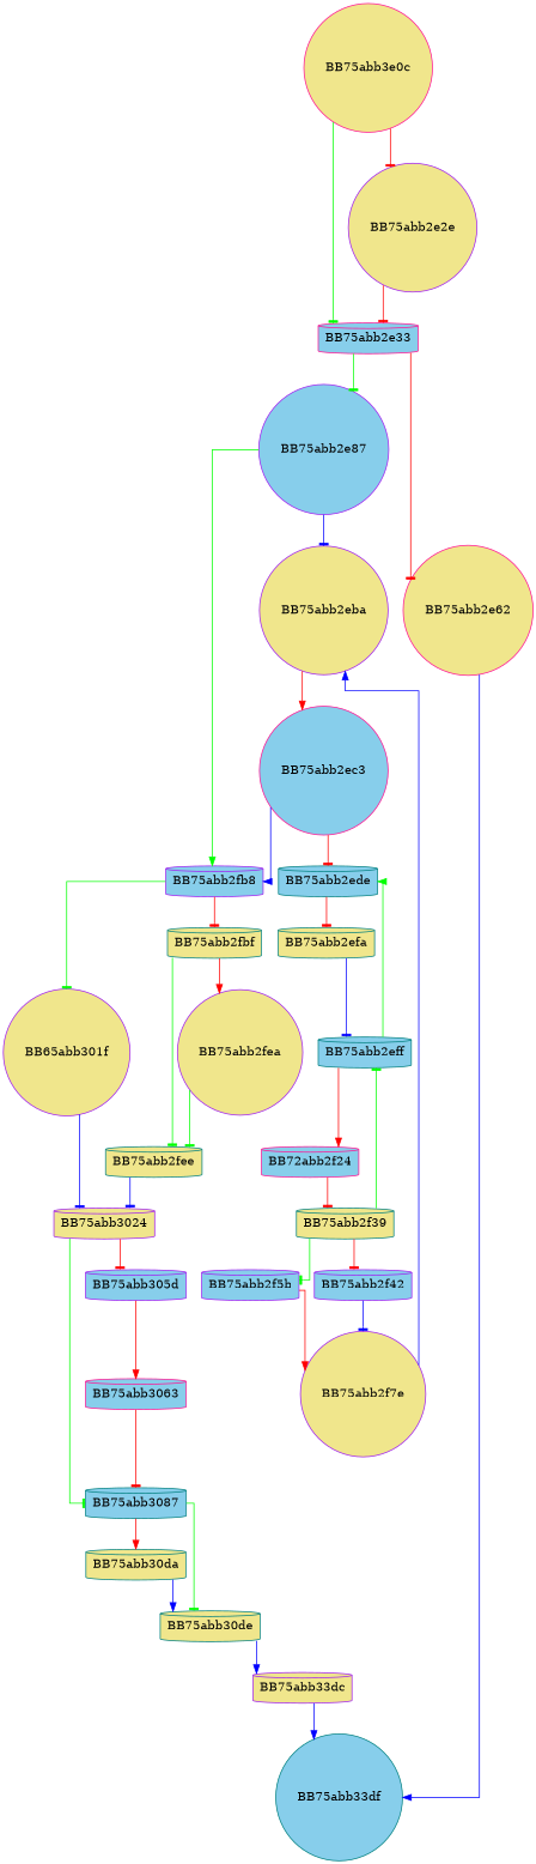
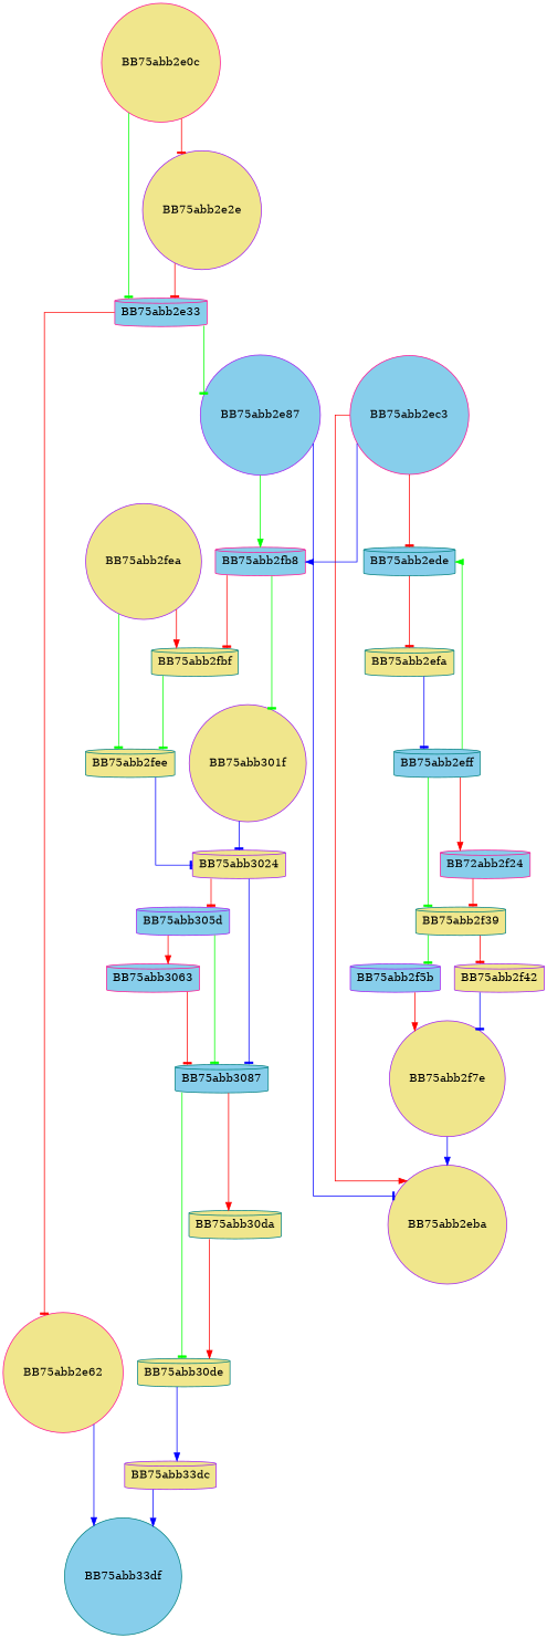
  digraph {
    splines=ortho
    node [color=purple fillcolor=khaki shape=cylinder style=filled]
    edge [arrowhead=tee color=red]
-   BB75abb2e0c [color=deeppink shape=circle label=BB75abb3e0c]
+   BB75abb2e0c [color=deeppink shape=circle]
    BB75abb2e33 [color=deeppink fillcolor=skyblue]
    BB75abb2e2e [shape=circle]
    BB75abb2e87 [fillcolor=skyblue shape=circle]
    BB75abb2e62 [color=deeppink shape=circle]
    BB75abb2eba [shape=circle]
-   BB75abb2fb8 [fillcolor=skyblue]
+   BB75abb2fb8 [color=deeppink fillcolor=skyblue]
    BB75abb33df [color=teal fillcolor=skyblue shape=circle]
    BB75abb2ec3 [color=deeppink fillcolor=skyblue shape=circle]
-   BB75abb301f [shape=circle label=BB65abb301f]
+   BB75abb301f [shape=circle]
    BB75abb2fbf [color=teal]
    BB75abb2ede [color=teal fillcolor=skyblue]
    BB75abb3024
    BB75abb2fee [color=teal]
    BB75abb2fea [shape=circle]
    BB75abb2efa [color=teal]
    BB75abb2eff [color=teal fillcolor=skyblue]
    BB75abb2f39 [color=teal]
    n19 [color=deeppink fillcolor=skyblue label=BB72abb2f24]
    BB75abb2f5b [fillcolor=skyblue]
-   BB75abb2f42 [fillcolor=skyblue]
+   BB75abb2f42
    BB75abb2f7e [shape=circle]
    BB75abb3087 [color=teal fillcolor=skyblue]
    BB75abb305d [fillcolor=skyblue]
    BB75abb30de [color=teal]
    BB75abb30da [color=teal]
    BB75abb3063 [color=deeppink fillcolor=skyblue]
    BB75abb33dc
    BB75abb2e0c -> BB75abb2e33 [color=green]
    BB75abb2e0c -> BB75abb2e2e
    BB75abb2e33 -> BB75abb2e87 [color=green]
    BB75abb2e33 -> BB75abb2e62
    BB75abb2e2e -> BB75abb2e33
    BB75abb2e87 -> BB75abb2eba [color=blue]
    BB75abb2e87 -> BB75abb2fb8 [arrowhead=normal color=green]
    BB75abb2e62 -> BB75abb33df [arrowhead=normal color=blue]
-   BB75abb2eba -> BB75abb2ec3 [arrowhead=normal]
+   BB75abb2ec3 -> BB75abb2eba [arrowhead=normal]
    BB75abb2fb8 -> BB75abb301f [color=green]
    BB75abb2fb8 -> BB75abb2fbf
    BB75abb2ec3 -> BB75abb2fb8 [arrowhead=normal color=blue]
    BB75abb2ec3 -> BB75abb2ede
    BB75abb301f -> BB75abb3024 [color=blue]
    BB75abb2fbf -> BB75abb2fee [color=green]
-   BB75abb2fbf -> BB75abb2fea [arrowhead=normal]
+   BB75abb2fea -> BB75abb2fbf [arrowhead=normal]
    BB75abb2ede -> BB75abb2efa
-   BB75abb3024 -> BB75abb3087 [color=green]
+   BB75abb3024 -> BB75abb3087 [color=blue]
    BB75abb3024 -> BB75abb305d
    BB75abb2fee -> BB75abb3024 [color=blue]
    BB75abb2fea -> BB75abb2fee [color=green]
    BB75abb2efa -> BB75abb2eff [color=blue]
    BB75abb2eff -> BB75abb2ede [arrowhead=normal color=green]
-   BB75abb2f39 -> BB75abb2eff [color=green]
+   BB75abb2eff -> BB75abb2f39 [color=green]
    BB75abb2eff -> n19 [arrowhead=normal]
    BB75abb2f39 -> BB75abb2f5b [color=green]
    BB75abb2f39 -> BB75abb2f42
    n19 -> BB75abb2f39
    BB75abb2f5b -> BB75abb2f7e [arrowhead=normal]
    BB75abb2f42 -> BB75abb2f7e [color=blue]
    BB75abb2f7e -> BB75abb2eba [arrowhead=normal color=blue]
    BB75abb3087 -> BB75abb30de [color=green]
    BB75abb3087 -> BB75abb30da [arrowhead=normal]
+   BB75abb305d -> BB75abb3087 [color=green]
    BB75abb305d -> BB75abb3063 [arrowhead=normal]
    BB75abb30de -> BB75abb33dc [arrowhead=normal color=blue]
-   BB75abb30da -> BB75abb30de [arrowhead=normal color=blue]
+   BB75abb30da -> BB75abb30de [arrowhead=normal]
    BB75abb3063 -> BB75abb3087
    BB75abb33dc -> BB75abb33df [arrowhead=normal color=blue]
  }
